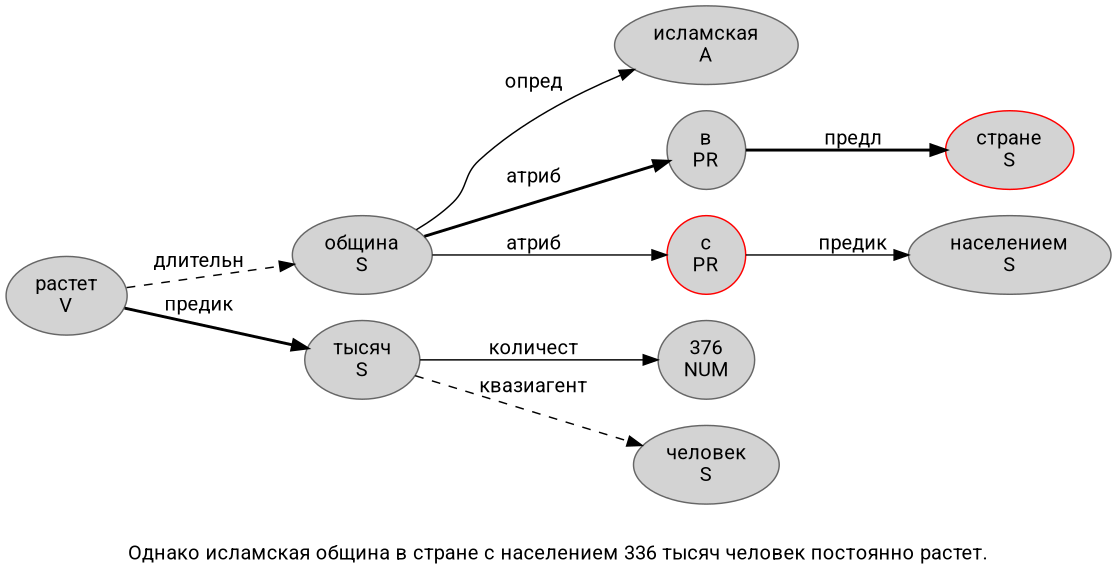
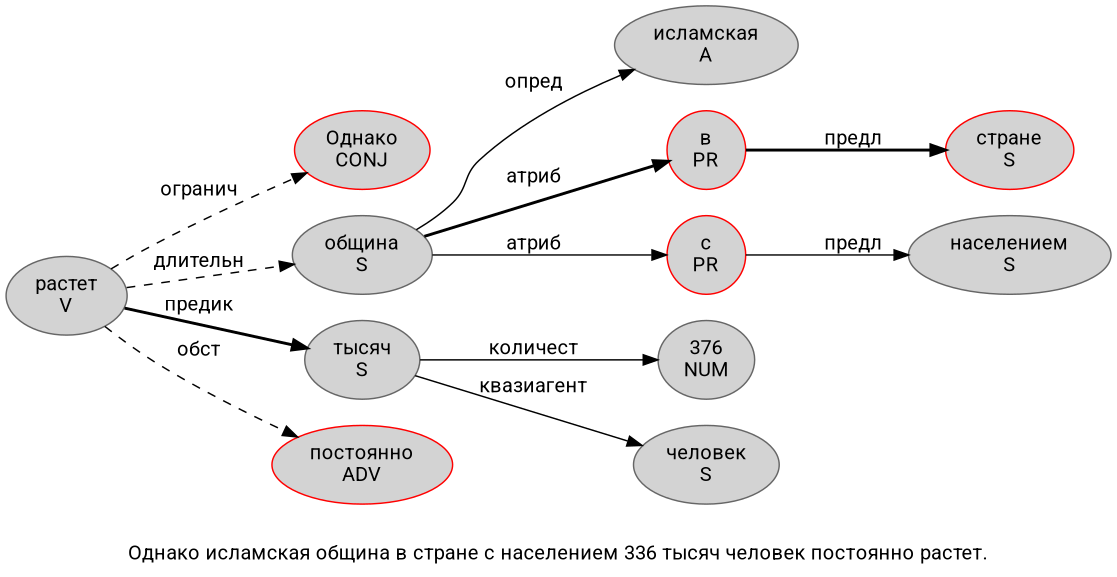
  digraph {
    fontname=Roboto
    label="Однако исламская община в стране с населением 336 тысяч человек постоянно растет."
    rankdir=LR
    node [color=gray40 fillcolor=lightgray fontname=Roboto penwidth=1 shape=ellipse style=filled]
    edge [fontname=Roboto style=solid]
+   n1 [color=red label="Однако\nCONJ"]
    n2 [label="исламская\nA"]
    n3 [label="община\nS"]
-   n4 [label="в\nPR"]
+   n4 [color=red label="в\nPR"]
    n5 [color=red label="с\nPR"]
    n6 [color=red label="стране\nS"]
    n7 [label="населением\nS"]
    n8 [label="376\nNUM"]
    n9 [label="тысяч\nS"]
    n10 [label="человек\nS"]
+   n11 [color=red label="постоянно\nADV"]
    n12 [label="растет\nV"]
    n3 -> n2 [label="опред"]
    n3 -> n4 [label="атриб" style=bold]
    n3 -> n5 [label="атриб"]
    n4 -> n6 [label="предл" style=bold]
-   n5 -> n7 [label="предик"]
+   n5 -> n7 [label="предл"]
    n9 -> n8 [label="количест"]
-   n9 -> n10 [label="квазиагент" style=dashed]
+   n9 -> n10 [label="квазиагент"]
+   n12 -> n1 [label="огранич" style=dashed]
    n12 -> n3 [label="длительн" style=dashed]
    n12 -> n9 [label="предик" style=bold]
+   n12 -> n11 [label="обст" style=dashed]
  }
